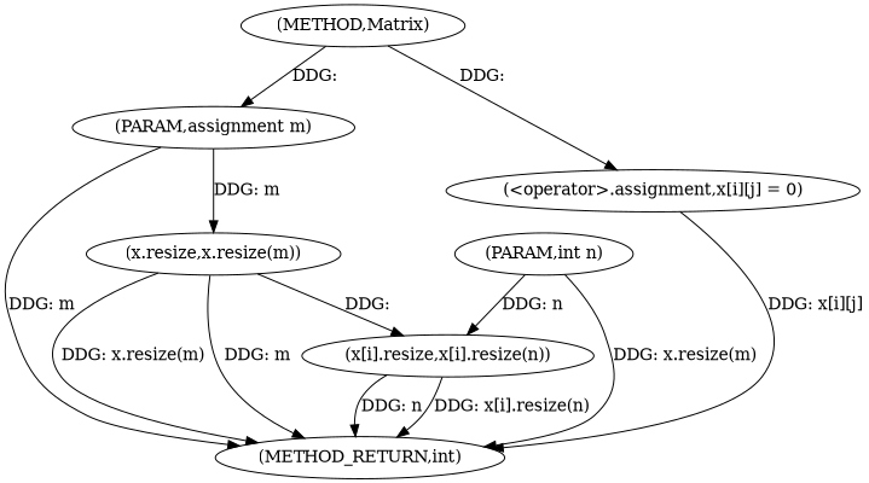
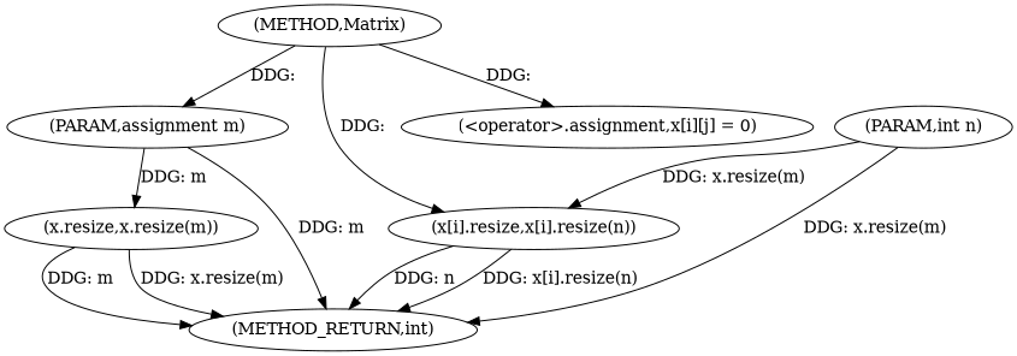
  digraph {
    n1 [label="(METHOD,Matrix)"]
    n2 [label="(PARAM,assignment m)"]
    n3 [label="(x[i].resize,x[i].resize(n))"]
    n4 [label="(<operator>.assignment,x[i][j] = 0)"]
    n5 [label="(x.resize,x.resize(m))"]
    n6 [label="(METHOD_RETURN,int)"]
    n7 [label="(PARAM,int n)"]
    n1 -> n2 [label="DDG: "]
-   n5 -> n3 [label="DDG: "]
+   n1 -> n3 [label="DDG: "]
    n1 -> n4 [label="DDG: "]
    n2 -> n5 [label="DDG: m"]
    n2 -> n6 [label="DDG: m"]
    n3 -> n6 [label="DDG: n"]
    n3 -> n6 [label="DDG: x[i].resize(n)"]
-   n4 -> n6 [label="DDG: x[i][j]"]
    n5 -> n6 [label="DDG: m"]
    n5 -> n6 [label="DDG: x.resize(m)"]
-   n7 -> n3 [label="DDG: n"]
+   n7 -> n3 [label="DDG: x.resize(m)"]
    n7 -> n6 [label="DDG: x.resize(m)"]
  }
